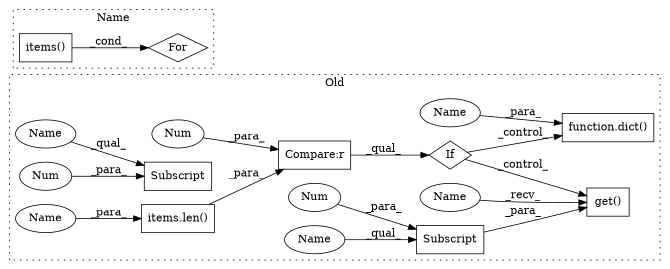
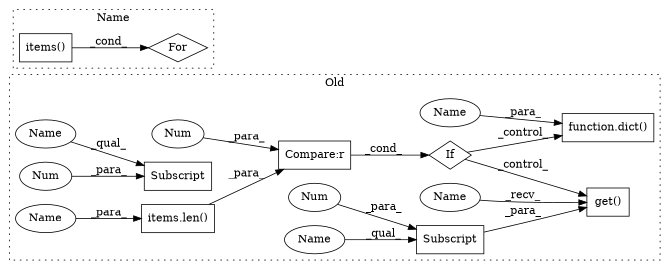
  digraph {
    rankdir=LR
    node [a=87 l=1 shape=ellipse]
    n1 [a=75 l="11,1" label="get()" s="7854,7872" shape=box]
    n2 [a=40 l=14 label="Compare:r" s=7799 shape=box]
    n3 [a=96 l=3 label=If s=7796 shape=diamond]
    n4 [a=76 label=Num s=7812]
    n5 [a=63 l="7,0" label=Subscript s="7865,0" shape=box]
    n6 [a=75 l="4,1" label="items.len()" s="7799,7807" shape=box]
    n7 [a=63 l="7,0" label=Subscript s="7845,0" shape=box]
    n8 [a=75 l="5,1" label="function.dict()" s="7921,7932" shape=box]
    n9 [a=76 label=Num s=7850]
    n10 [a=76 label=Num s=7870]
    n11 [l=6 label=Name s=7854]
    n12 [l=6 label=Name s=7926]
    n13 [l=4 label=Name s=7803]
    n14 [l=4 label=Name s=7845]
    n15 [l=4 label=Name s=7865]
    n16 [a=75 l=14 label="items()" s=7656 shape=box]
    n17 [a=107 l="4,15" label=For s="7638,7670" shape=diamond]
    subgraph cluster_1 {
      label=Old
      style=dotted
      n1
      n2
      n3
      n4
      n5
      n6
      n7
      n8
      n9
      n10
      n11
      n12
      n13
      n14
      n15
    }
    subgraph cluster_2 {
      label=Name
      style=dotted
      n16
      n17
    }
-   n2 -> n3 [label=_qual_]
+   n2 -> n3 [label=_cond_]
    n3 -> n1 [label=_control_]
    n3 -> n8 [label=_control_]
    n4 -> n2 [label=_para_]
    n5 -> n1 [label=_para_]
    n6 -> n2 [label=_para_]
    n9 -> n7 [label=_para_]
    n10 -> n5 [label=_para_]
    n11 -> n1 [label=_recv_]
    n12 -> n8 [label=_para_]
    n13 -> n6 [label=_para_]
    n14 -> n7 [label=_qual_]
    n15 -> n5 [label=_qual_]
    n16 -> n17 [label=_cond_]
  }
